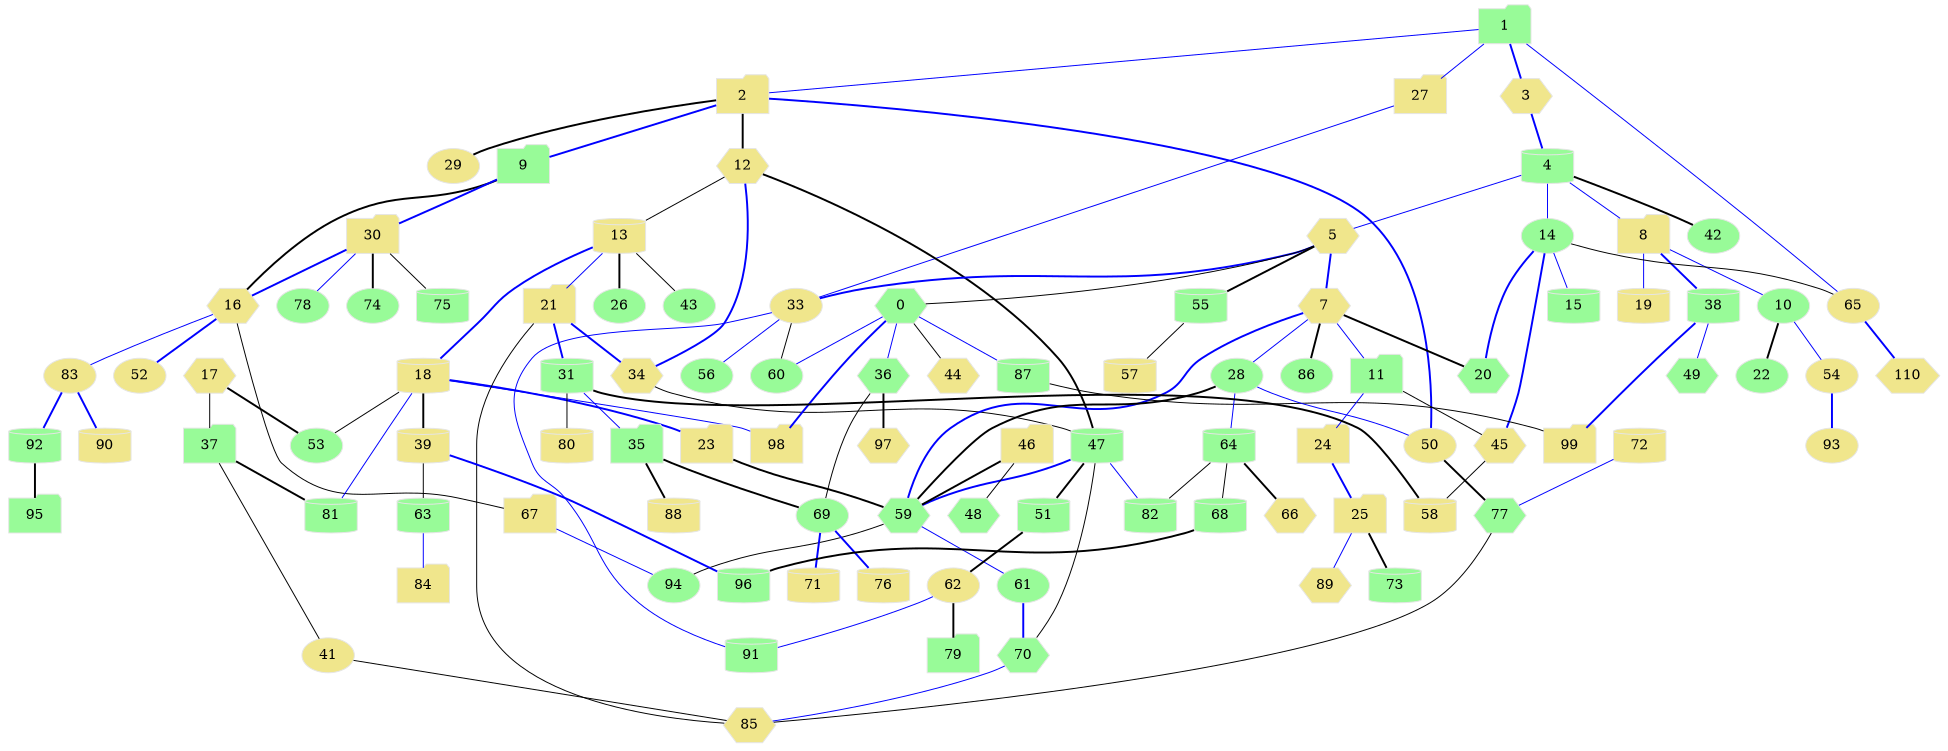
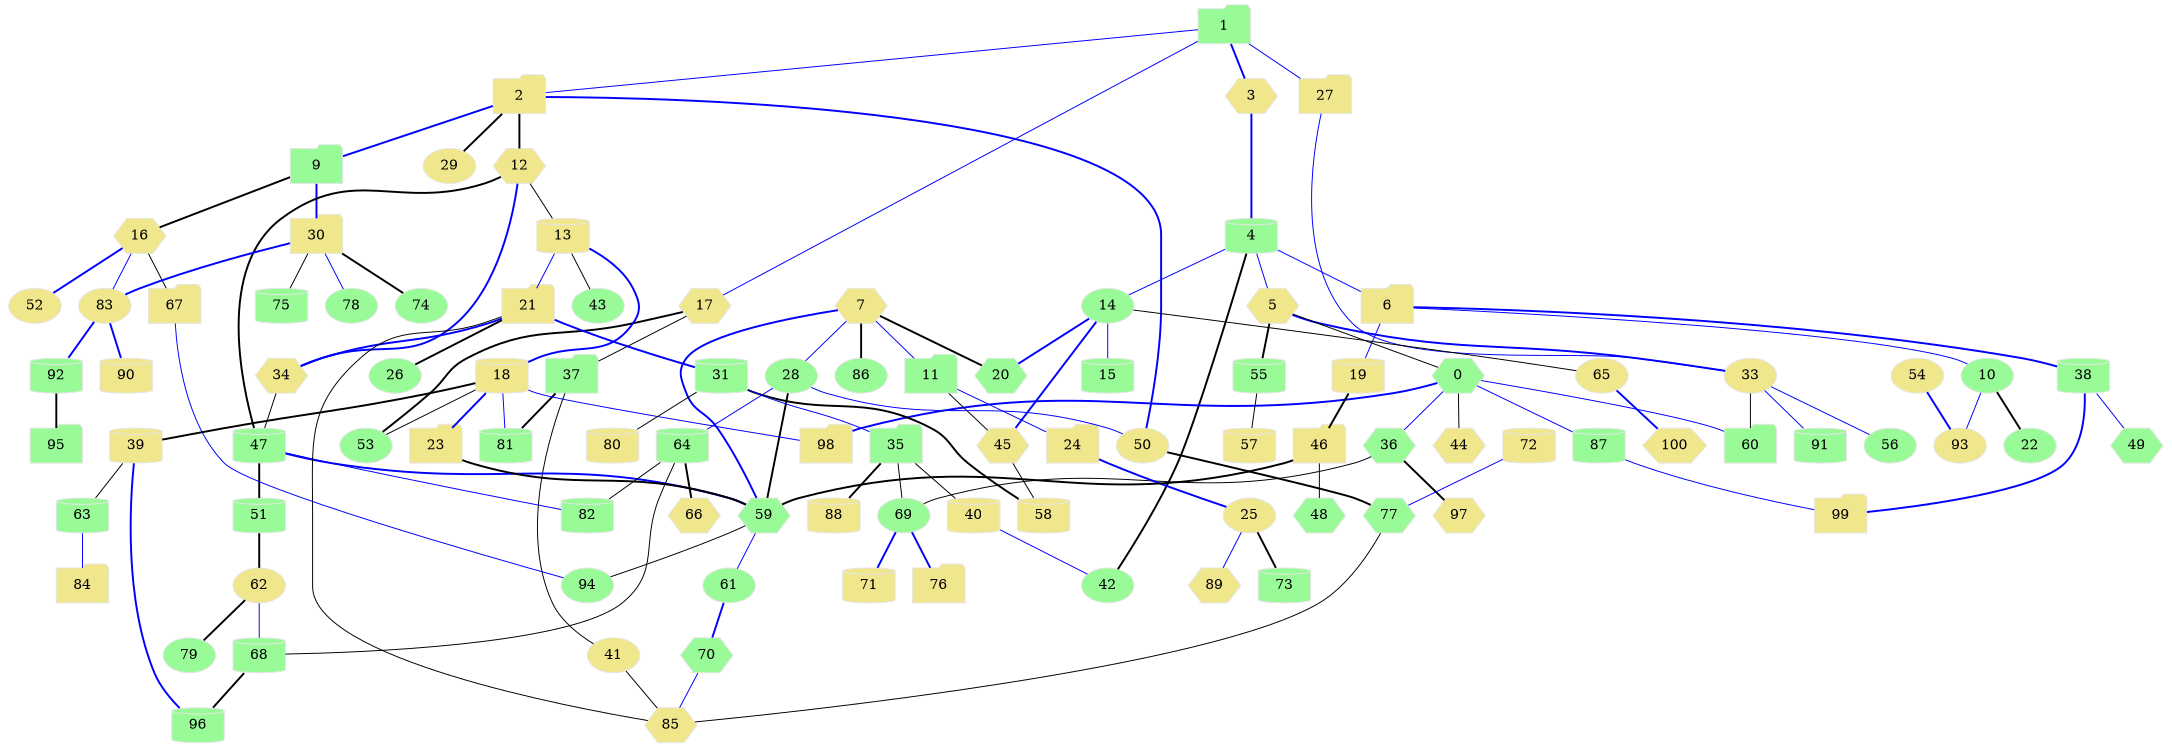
  graph {
    node [color=gray90 fillcolor=khaki shape=cylinder style=filled]
    edge [color=blue style=solid]
    1 [fillcolor=palegreen shape=folder]
    2 [shape=folder]
    3 [shape=hexagon]
    17 [shape=hexagon]
    27 [shape=folder]
    9 [fillcolor=palegreen shape=folder]
    12 [shape=hexagon]
    29 [shape=ellipse]
    50 [shape=ellipse]
    4 [fillcolor=palegreen]
    37 [fillcolor=palegreen shape=folder]
    53 [fillcolor=palegreen shape=ellipse]
    33 [shape=ellipse]
    16 [shape=hexagon]
    30 [shape=folder]
    13
    34 [shape=hexagon]
    47 [fillcolor=palegreen]
    77 [fillcolor=palegreen shape=hexagon]
    5 [shape=hexagon]
-   8 [shape=folder]
+   8 [shape=folder label=6]
    14 [fillcolor=palegreen shape=ellipse]
    42 [fillcolor=palegreen shape=ellipse]
    n24 [fillcolor=palegreen label=0 shape=hexagon]
    7 [shape=hexagon]
    55 [fillcolor=palegreen]
    10 [fillcolor=palegreen shape=ellipse]
    19
    38 [fillcolor=palegreen]
    20 [fillcolor=palegreen shape=hexagon]
    45 [shape=hexagon]
    15 [fillcolor=palegreen]
    65 [shape=ellipse]
    36 [fillcolor=palegreen shape=hexagon]
    44 [shape=hexagon]
-   60 [fillcolor=palegreen shape=ellipse]
+   60 [fillcolor=palegreen shape=folder]
    87 [fillcolor=palegreen]
    98 [shape=folder]
    11 [fillcolor=palegreen shape=folder]
    28 [fillcolor=palegreen shape=ellipse]
    59 [fillcolor=palegreen shape=hexagon]
    86 [fillcolor=palegreen shape=ellipse]
    56 [fillcolor=palegreen shape=ellipse]
    91 [fillcolor=palegreen]
    57
    69 [fillcolor=palegreen shape=ellipse]
    97 [shape=hexagon]
    99 [shape=folder]
    24 [shape=folder]
    64 [fillcolor=palegreen]
    61 [fillcolor=palegreen shape=ellipse]
    94 [fillcolor=palegreen shape=ellipse]
    22 [fillcolor=palegreen shape=ellipse]
    54 [shape=ellipse]
    46 [shape=folder]
    49 [fillcolor=palegreen shape=hexagon]
    52 [shape=ellipse]
    67 [shape=folder]
    83 [shape=ellipse]
    74 [fillcolor=palegreen shape=ellipse]
    75 [fillcolor=palegreen]
    78 [fillcolor=palegreen shape=ellipse]
    93 [shape=ellipse]
-   25 [shape=folder]
+   25 [shape=ellipse]
    58
    18
    21 [shape=folder]
    26 [fillcolor=palegreen shape=ellipse]
    43 [fillcolor=palegreen shape=ellipse]
    51 [fillcolor=palegreen]
    70 [fillcolor=palegreen shape=hexagon]
    82 [fillcolor=palegreen]
    23 [shape=folder]
    39
    81 [fillcolor=palegreen]
    31 [fillcolor=palegreen]
    85 [shape=hexagon]
-   100 [shape=hexagon label=110]
+   100 [shape=hexagon]
    90
    92 [fillcolor=palegreen]
    41 [shape=ellipse]
    63 [fillcolor=palegreen]
    96 [fillcolor=palegreen]
    48 [fillcolor=palegreen shape=hexagon]
    35 [fillcolor=palegreen shape=folder]
    80
    73 [fillcolor=palegreen]
    89 [shape=hexagon]
    66 [shape=hexagon]
    68 [fillcolor=palegreen]
+   40
    88
    71
-   76
+   76 [shape=folder]
    84 [shape=folder]
    62 [shape=ellipse]
    72
-   79 [fillcolor=palegreen shape=folder]
+   79 [fillcolor=palegreen shape=ellipse]
    95 [fillcolor=palegreen shape=folder]
    1 -- 2
    1 -- 3 [style=bold]
-   1 -- 65
+   1 -- 17
    1 -- 27
    2 -- 9 [style=bold]
    2 -- 12 [color=black style=bold]
    2 -- 29 [color=black style=bold]
    2 -- 50 [style=bold]
    3 -- 4 [style=bold]
    17 -- 37 [color=black]
    17 -- 53 [color=black style=bold]
    27 -- 33
    9 -- 16 [color=black style=bold]
    9 -- 30 [style=bold]
    12 -- 13 [color=black]
    12 -- 34 [style=bold]
    12 -- 47 [color=black style=bold]
    50 -- 77 [color=black style=bold]
    4 -- 5
    4 -- 8
    4 -- 14
    4 -- 42 [color=black style=bold]
    37 -- 81 [color=black style=bold]
    37 -- 41 [color=black]
    33 -- 60 [color=black]
    33 -- 56
    33 -- 91
    16 -- 52 [style=bold]
    16 -- 67 [color=black]
    16 -- 83
-   30 -- 16 [style=bold]
+   30 -- 83 [style=bold]
    30 -- 74 [color=black style=bold]
    30 -- 75 [color=black]
    30 -- 78
    13 -- 18 [style=bold]
    13 -- 21
-   13 -- 26 [color=black style=bold]
+   21 -- 26 [color=black style=bold]
    13 -- 43 [color=black]
    34 -- 47 [color=black]
    47 -- 59 [style=bold]
    47 -- 51 [color=black style=bold]
-   47 -- 70 [color=black]
    47 -- 82
    77 -- 85 [color=black]
    5 -- 33 [style=bold]
    5 -- n24 [color=black]
-   5 -- 7 [style=bold]
    5 -- 55 [color=black style=bold]
    8 -- 10
    8 -- 19
    8 -- 38 [style=bold]
    14 -- 20 [style=bold]
    14 -- 45 [style=bold]
    14 -- 15
    14 -- 65 [color=black]
    n24 -- 36
    n24 -- 44 [color=black]
    n24 -- 60
    n24 -- 87
    n24 -- 98 [style=bold]
    7 -- 20 [color=black style=bold]
    7 -- 11
    7 -- 28
    7 -- 59 [style=bold]
    7 -- 86 [color=black style=bold]
    55 -- 57 [color=black]
    10 -- 22 [color=black style=bold]
-   10 -- 54
+   10 -- 93
+   19 -- 46 [color=black style=bold]
    38 -- 99 [style=bold]
    38 -- 49
    45 -- 58 [color=black]
    65 -- 100 [style=bold]
    36 -- 69 [color=black]
    36 -- 97 [color=black style=bold]
-   87 -- 99 [color=black]
+   87 -- 99
    11 -- 45 [color=black]
    11 -- 24
    28 -- 50
    28 -- 59 [color=black style=bold]
    28 -- 64
    59 -- 61
    59 -- 94 [color=black]
    69 -- 71 [style=bold]
    69 -- 76 [style=bold]
    24 -- 25 [style=bold]
    64 -- 82 [color=black]
    64 -- 66 [color=black style=bold]
    64 -- 68 [color=black]
    61 -- 70 [style=bold]
    54 -- 93 [style=bold]
    46 -- 59 [color=black style=bold]
    46 -- 48 [color=black]
    67 -- 94
    83 -- 90 [style=bold]
    83 -- 92 [style=bold]
    25 -- 73 [color=black style=bold]
    25 -- 89
    18 -- 53 [color=black]
    18 -- 98
    18 -- 23 [style=bold]
    18 -- 39 [color=black style=bold]
    18 -- 81
    21 -- 34 [style=bold]
    21 -- 31 [style=bold]
    21 -- 85 [color=black]
    51 -- 62 [color=black style=bold]
    70 -- 85
    23 -- 59 [color=black style=bold]
    39 -- 63 [color=black]
    39 -- 96 [style=bold]
    31 -- 58 [color=black style=bold]
    31 -- 35
    31 -- 80 [color=black]
    92 -- 95 [color=black style=bold]
    41 -- 85 [color=black]
    63 -- 84
-   35 -- 69 [color=black style=bold]
+   35 -- 69 [color=black]
+   35 -- 40 [color=black]
    35 -- 88 [color=black style=bold]
    68 -- 96 [color=black style=bold]
-   62 -- 91
+   40 -- 42
+   62 -- 68
    62 -- 79 [color=black style=bold]
    72 -- 77
  }
